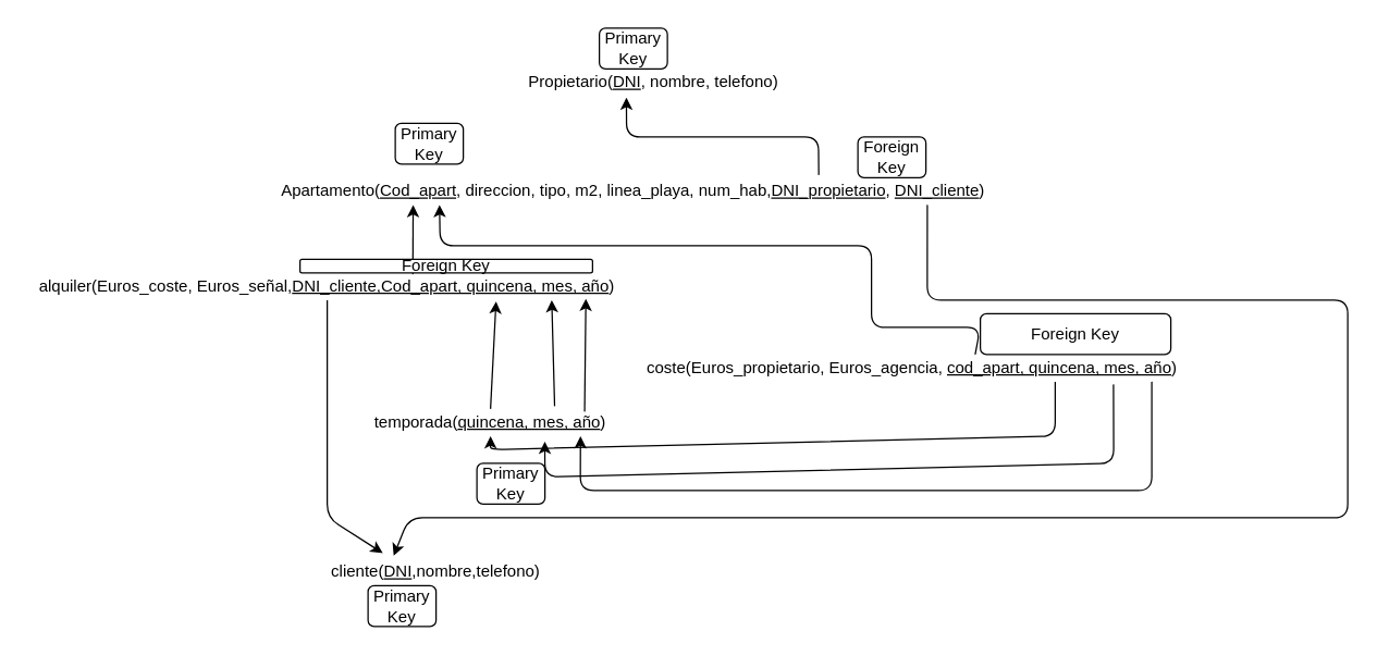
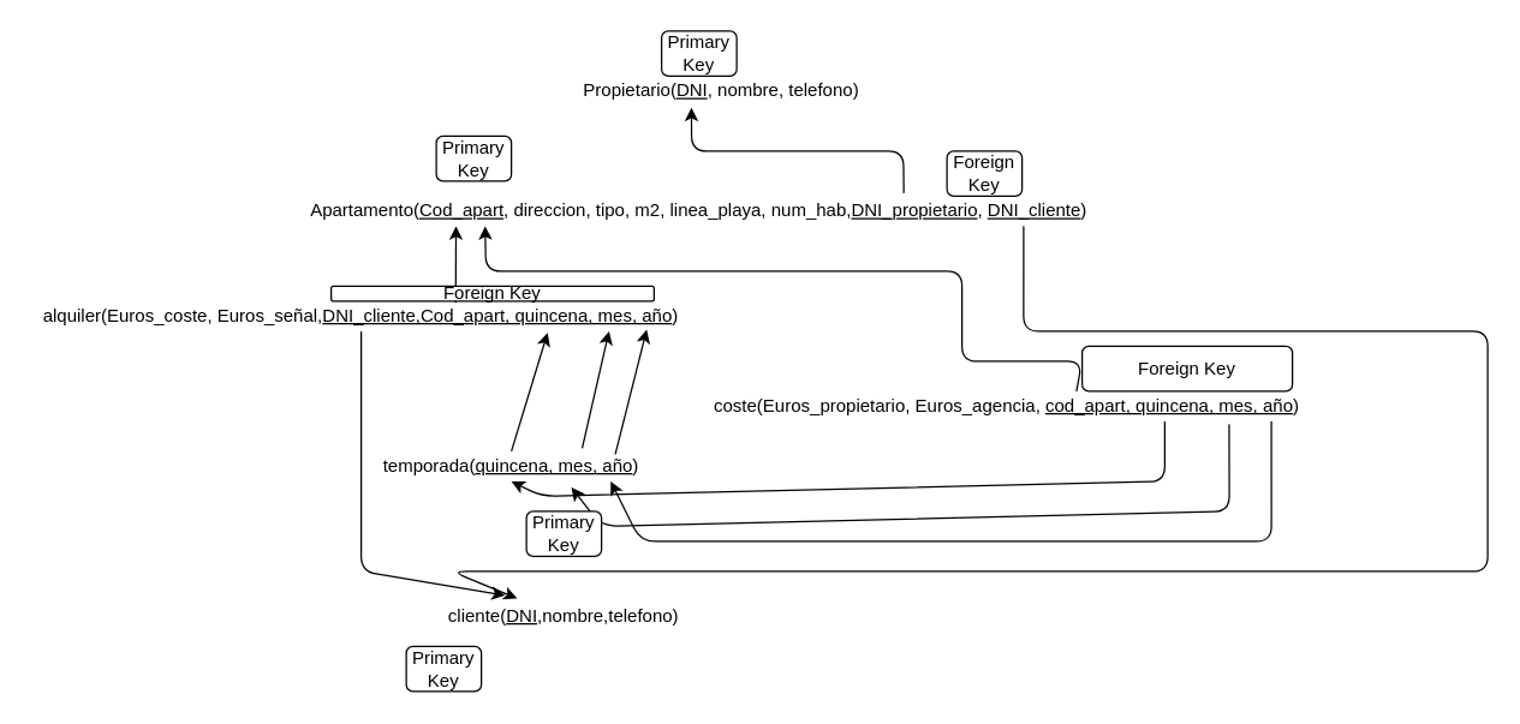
  <mxCell id="0" />
  <mxCell id="1" parent="0" />
  <mxCell id="2" value="Apartamento(&lt;u&gt;Cod_apart&lt;/u&gt;, direccion, tipo, m2, linea_playa, num_hab,&lt;u&gt;DNI_propietario&lt;/u&gt;, &lt;u&gt;DNI_cliente&lt;/u&gt;)" style="text;html=1;strokeColor=none;fillColor=none;align=center;verticalAlign=middle;whiteSpace=wrap;rounded=0;" parent="1" vertex="1"><mxGeometry x="180" y="130" width="570" height="20" as="geometry" /></mxCell>
  <mxCell id="3" value="Propietario(&lt;u&gt;DNI&lt;/u&gt;, nombre, telefono)" style="text;html=1;strokeColor=none;fillColor=none;align=center;verticalAlign=middle;whiteSpace=wrap;rounded=0;" parent="1" vertex="1"><mxGeometry x="290" y="50" width="380" height="20" as="geometry" /></mxCell>
- <mxCell id="4" value="temporada(&lt;u&gt;quincena, mes, año&lt;/u&gt;)" style="text;html=1;strokeColor=none;fillColor=none;align=center;verticalAlign=middle;whiteSpace=wrap;rounded=0;" parent="1" vertex="1"><mxGeometry x="170" y="300" width="380" height="20" as="geometry" /></mxCell>
- <mxCell id="5" value="cliente(&lt;u&gt;DNI&lt;/u&gt;,nombre,telefono)" style="text;html=1;strokeColor=none;fillColor=none;align=center;verticalAlign=middle;whiteSpace=wrap;rounded=0;" parent="1" vertex="1"><mxGeometry x="130" y="410" width="380" height="20" as="geometry" /></mxCell>
+ <mxCell id="4" value="temporada(&lt;u&gt;quincena, mes, año&lt;/u&gt;)" style="text;html=1;strokeColor=none;fillColor=none;align=center;verticalAlign=middle;whiteSpace=wrap;rounded=0;" parent="1" vertex="1"><mxGeometry x="150" y="300" width="380" height="20" as="geometry" /></mxCell>
+ <mxCell id="5" value="cliente(&lt;u&gt;DNI&lt;/u&gt;,nombre,telefono)" style="text;html=1;strokeColor=none;fillColor=none;align=center;verticalAlign=middle;whiteSpace=wrap;rounded=0;" parent="1" vertex="1"><mxGeometry x="185" y="400" width="380" height="20" as="geometry" /></mxCell>
  <mxCell id="6" value="" style="endArrow=classic;html=1;exitX=0.739;exitY=-0.1;exitDx=0;exitDy=0;exitPerimeter=0;entryX=0.447;entryY=1.05;entryDx=0;entryDy=0;entryPerimeter=0;" parent="1" source="2" target="3" edge="1"><mxGeometry width="50" height="50" relative="1" as="geometry"><mxPoint x="580" y="170" as="sourcePoint" /><mxPoint x="630" y="120" as="targetPoint" /><Array as="points"><mxPoint x="601" y="100" /><mxPoint x="460" y="100" /></Array></mxGeometry></mxCell>
  <mxCell id="7" value="" style="endArrow=classic;html=1;exitX=0.879;exitY=1;exitDx=0;exitDy=0;exitPerimeter=0;entryX=0.418;entryY=-0.1;entryDx=0;entryDy=0;entryPerimeter=0;" parent="1" source="2" target="5" edge="1"><mxGeometry width="50" height="50" relative="1" as="geometry"><mxPoint x="640" y="260" as="sourcePoint" /><mxPoint x="690" y="210" as="targetPoint" /><Array as="points"><mxPoint x="681" y="220" /><mxPoint x="990" y="220" /><mxPoint x="990" y="380" /><mxPoint x="300" y="380" /></Array></mxGeometry></mxCell>
  <mxCell id="8" value="alquiler(Euros_coste, Euros_señal,&lt;u&gt;DNI_cliente,Cod_apart, quincena, mes, año&lt;/u&gt;)" style="text;html=1;strokeColor=none;fillColor=none;align=center;verticalAlign=middle;whiteSpace=wrap;rounded=0;" parent="1" vertex="1"><mxGeometry x="20" y="200" width="440" height="20" as="geometry" /></mxCell>
  <mxCell id="9" value="coste(Euros_propietario, Euros_agencia, &lt;u&gt;cod_apart, quincena, mes, año&lt;/u&gt;)" style="text;html=1;strokeColor=none;fillColor=none;align=center;verticalAlign=middle;whiteSpace=wrap;rounded=0;" parent="1" vertex="1"><mxGeometry x="460" y="260" width="420" height="20" as="geometry" /></mxCell>
  <mxCell id="10" value="" style="endArrow=classic;html=1;exitX=0.5;exitY=1;exitDx=0;exitDy=0;entryX=0.397;entryY=-0.2;entryDx=0;entryDy=0;entryPerimeter=0;" parent="1" source="8" target="5" edge="1"><mxGeometry width="50" height="50" relative="1" as="geometry"><mxPoint x="280" y="300" as="sourcePoint" /><mxPoint x="330" y="250" as="targetPoint" /><Array as="points"><mxPoint x="240" y="380" /></Array></mxGeometry></mxCell>
  <mxCell id="11" value="" style="endArrow=classic;html=1;exitX=0.643;exitY=0.05;exitDx=0;exitDy=0;entryX=0.216;entryY=1;entryDx=0;entryDy=0;entryPerimeter=0;exitPerimeter=0;" parent="1" source="8" target="2" edge="1"><mxGeometry width="50" height="50" relative="1" as="geometry"><mxPoint x="450" y="200" as="sourcePoint" /><mxPoint x="460.86" y="276" as="targetPoint" /></mxGeometry></mxCell>
  <mxCell id="12" value="" style="endArrow=classic;html=1;exitX=0.5;exitY=0;exitDx=0;exitDy=0;entryX=0.782;entryY=1.05;entryDx=0;entryDy=0;entryPerimeter=0;" parent="1" source="4" target="8" edge="1"><mxGeometry width="50" height="50" relative="1" as="geometry"><mxPoint x="410" y="320" as="sourcePoint" /><mxPoint x="460" y="270" as="targetPoint" /></mxGeometry></mxCell>
  <mxCell id="13" value="" style="endArrow=classic;html=1;exitX=0.624;exitY=-0.1;exitDx=0;exitDy=0;entryX=0.875;entryY=1;entryDx=0;entryDy=0;entryPerimeter=0;exitPerimeter=0;" parent="1" source="4" target="8" edge="1"><mxGeometry width="50" height="50" relative="1" as="geometry"><mxPoint x="480" y="250" as="sourcePoint" /><mxPoint x="484.08" y="221" as="targetPoint" /></mxGeometry></mxCell>
  <mxCell id="14" value="" style="endArrow=classic;html=1;exitX=0.682;exitY=0.1;exitDx=0;exitDy=0;entryX=0.932;entryY=0.95;entryDx=0;entryDy=0;entryPerimeter=0;exitPerimeter=0;" parent="1" source="4" target="8" edge="1"><mxGeometry width="50" height="50" relative="1" as="geometry"><mxPoint x="490" y="260" as="sourcePoint" /><mxPoint x="494.08" y="231" as="targetPoint" /></mxGeometry></mxCell>
  <mxCell id="15" value="" style="endArrow=classic;html=1;exitX=0.75;exitY=1;exitDx=0;exitDy=0;entryX=0.5;entryY=1;entryDx=0;entryDy=0;" parent="1" source="9" target="4" edge="1"><mxGeometry width="50" height="50" relative="1" as="geometry"><mxPoint x="360" y="300" as="sourcePoint" /><mxPoint x="350" y="340" as="targetPoint" /><Array as="points"><mxPoint x="775" y="320" /><mxPoint x="360" y="330" /></Array></mxGeometry></mxCell>
  <mxCell id="16" value="" style="endArrow=classic;html=1;exitX=0.852;exitY=1.1;exitDx=0;exitDy=0;exitPerimeter=0;entryX=0.605;entryY=1.2;entryDx=0;entryDy=0;entryPerimeter=0;" parent="1" source="9" target="4" edge="1"><mxGeometry width="50" height="50" relative="1" as="geometry"><mxPoint x="370" y="310" as="sourcePoint" /><mxPoint x="400" y="340" as="targetPoint" /><Array as="points"><mxPoint x="818" y="340" /><mxPoint x="400" y="350" /></Array></mxGeometry></mxCell>
  <mxCell id="17" value="" style="endArrow=classic;html=1;exitX=0.919;exitY=1;exitDx=0;exitDy=0;entryX=0.674;entryY=1;entryDx=0;entryDy=0;entryPerimeter=0;exitPerimeter=0;" parent="1" source="9" target="4" edge="1"><mxGeometry width="50" height="50" relative="1" as="geometry"><mxPoint x="380" y="320" as="sourcePoint" /><mxPoint x="384.08" y="241" as="targetPoint" /><Array as="points"><mxPoint x="846" y="360" /><mxPoint x="426" y="360" /></Array></mxGeometry></mxCell>
  <mxCell id="18" value="" style="endArrow=classic;html=1;exitX=0.61;exitY=0;exitDx=0;exitDy=0;entryX=0.25;entryY=1;entryDx=0;entryDy=0;exitPerimeter=0;" parent="1" source="9" target="2" edge="1"><mxGeometry width="50" height="50" relative="1" as="geometry"><mxPoint x="390" y="330" as="sourcePoint" /><mxPoint x="394.08" y="251" as="targetPoint" /><Array as="points"><mxPoint x="720" y="240" /><mxPoint x="640" y="240" /><mxPoint x="640" y="180" /><mxPoint x="323" y="180" /></Array></mxGeometry></mxCell>
  <mxCell id="19" value="Primary Key" style="rounded=1;whiteSpace=wrap;html=1;" vertex="1" parent="1"><mxGeometry x="440" y="20" width="50" height="30" as="geometry" /></mxCell>
  <mxCell id="20" value="Foreign Key" style="rounded=1;whiteSpace=wrap;html=1;" vertex="1" parent="1"><mxGeometry x="630" y="100" width="50" height="30" as="geometry" /></mxCell>
  <mxCell id="21" value="Primary Key" style="rounded=1;whiteSpace=wrap;html=1;" vertex="1" parent="1"><mxGeometry x="290" y="90" width="50" height="30" as="geometry" /></mxCell>
  <mxCell id="22" value="Foreign Key" style="rounded=1;whiteSpace=wrap;html=1;" vertex="1" parent="1"><mxGeometry x="720" y="230" width="140" height="30" as="geometry" /></mxCell>
  <mxCell id="23" value="Primary Key" style="rounded=1;whiteSpace=wrap;html=1;" vertex="1" parent="1"><mxGeometry x="270" y="430" width="50" height="30" as="geometry" /></mxCell>
  <mxCell id="24" value="Primary Key" style="rounded=1;whiteSpace=wrap;html=1;" vertex="1" parent="1"><mxGeometry x="350" y="340" width="50" height="30" as="geometry" /></mxCell>
  <mxCell id="25" value="Foreign Key" style="rounded=1;whiteSpace=wrap;html=1;" vertex="1" parent="1"><mxGeometry x="220" y="190" width="215" height="10" as="geometry" /></mxCell>
